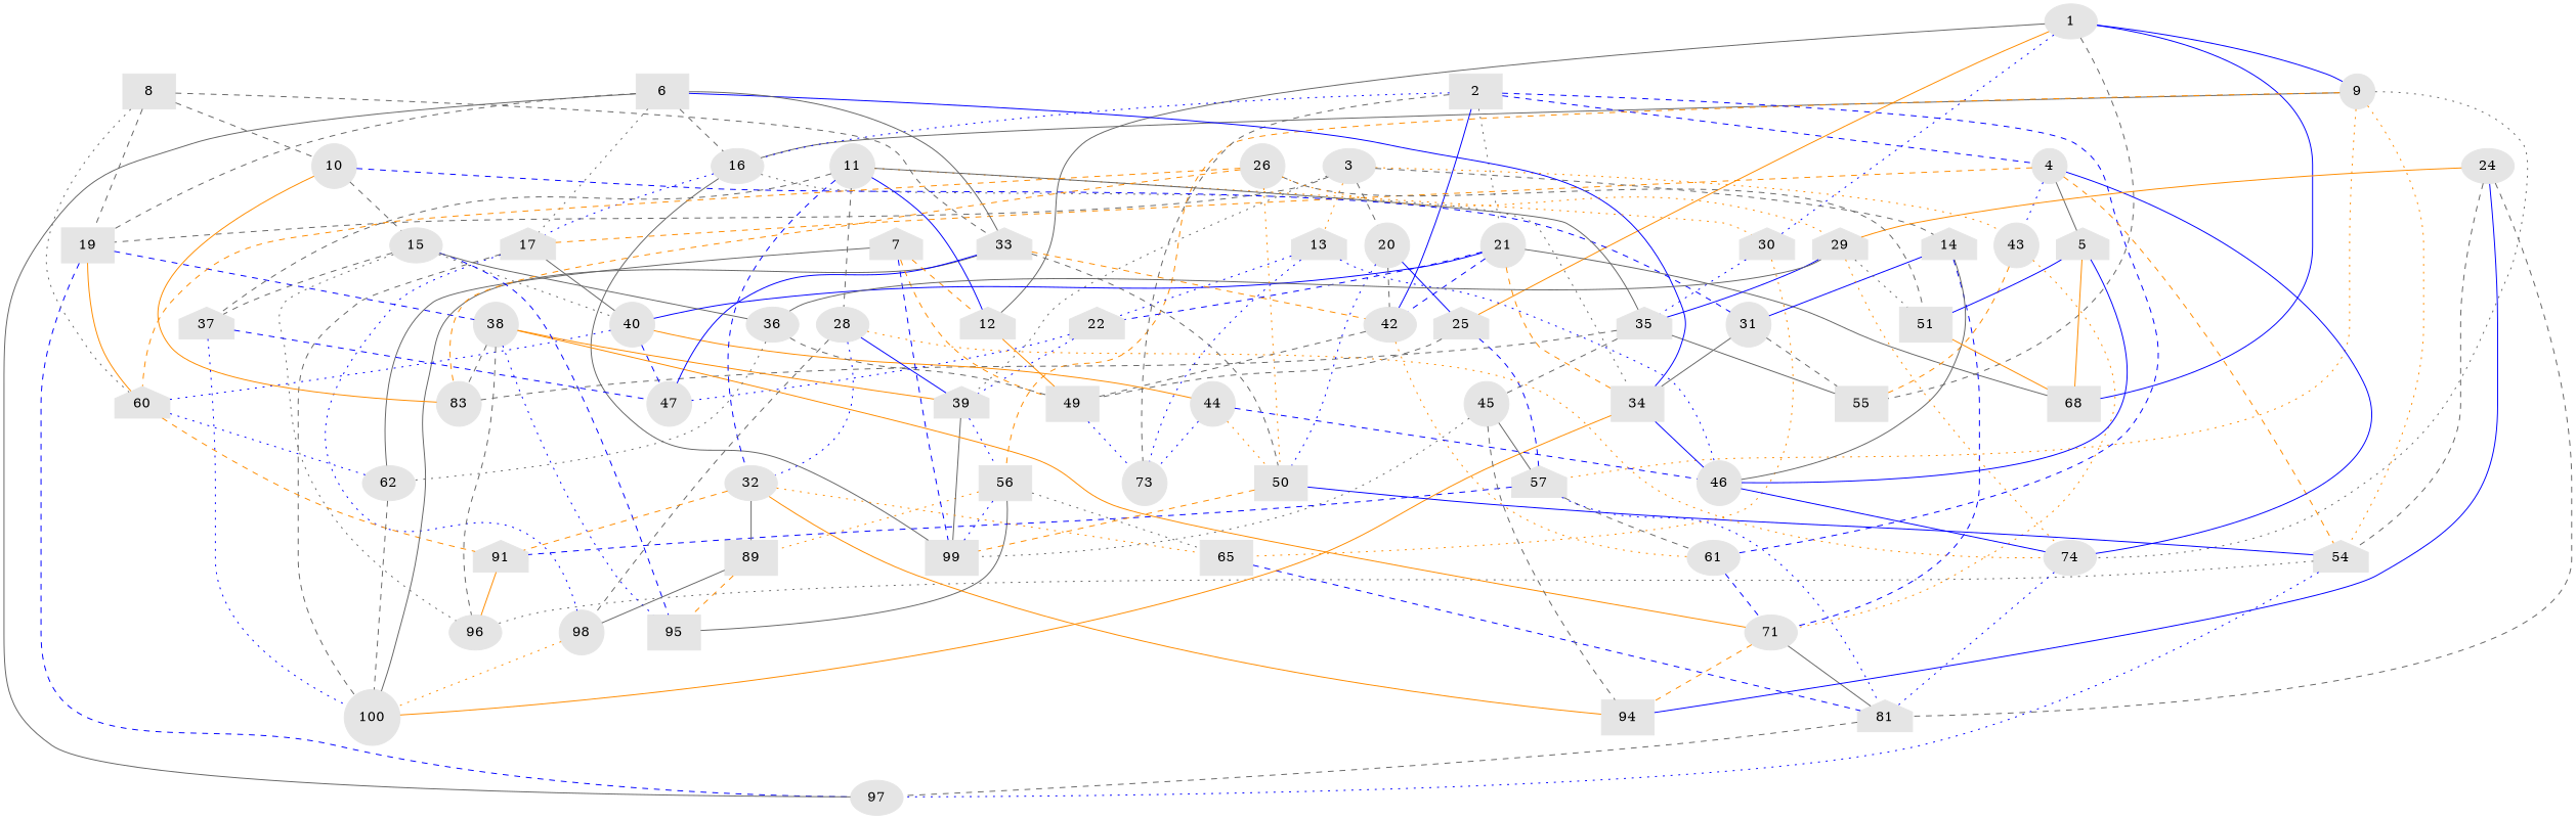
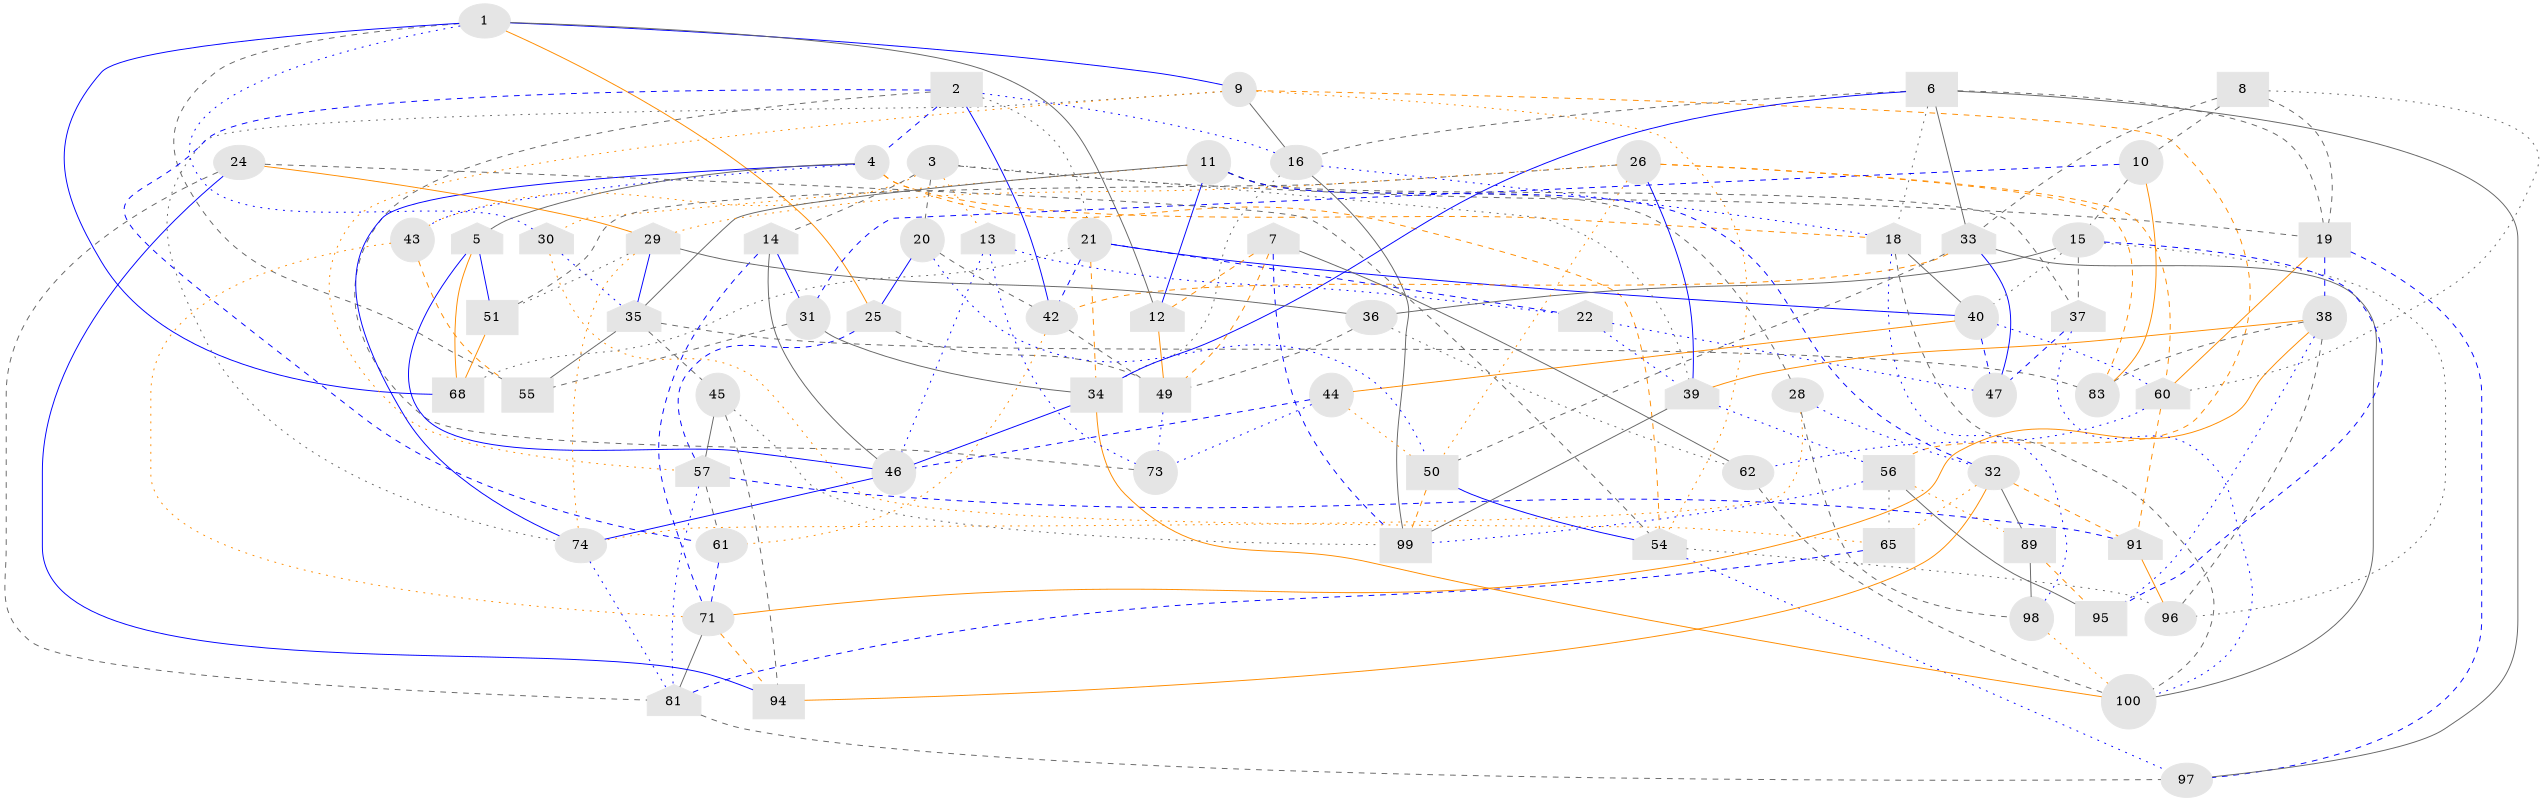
  graph {
    node [color=gray90 shape=circle style=filled]
    edge [color=gray40 style=dashed]
    1 [shape=ellipse super="+84"]
    9 [super="+88"]
    12 [shape=house]
    25 [shape=house]
    30 [shape=house]
    55 [shape=box]
    68 [shape=box]
    16 [shape=ellipse super="+41"]
    n9 [label=54 shape=house super="+77"]
    74 [shape=ellipse super="+76"]
    56 [shape=box super="+86"]
    57 [shape=house super="+75"]
    49 [shape=box super="+64"]
    35 [shape=house super="+48"]
    65 [shape=box]
    2 [shape=box super="+58"]
    4 [super="+17"]
    21 [super="+23"]
    42 [shape=ellipse super="+54"]
    61 [shape=ellipse]
    73
    43
    5 [shape=house]
-   18 [shape=house super="+27" label=17]
+   18 [shape=house super="+27"]
    34 [shape=box super="+67"]
    99 [shape=box super="+101"]
    22 [shape=house]
    40 [super="+66"]
    71 [shape=ellipse super="+72"]
    3 [shape=ellipse super="+87"]
    13 [shape=house]
    14 [shape=house]
    19 [shape=box super="+102"]
    20
    39 [shape=house super="+70"]
    46 [super="+93"]
    31
    97 [shape=ellipse]
    60 [shape=house super="+79"]
    38 [super="+82"]
    50 [shape=box super="+78"]
    51 [shape=box]
    98
    100 [super="+103"]
    96 [shape=ellipse]
    81 [shape=house super="+85"]
    6 [shape=box super="+69"]
    33 [shape=house super="+59"]
    47
    7 [shape=house]
    62 [shape=ellipse]
    8 [shape=box]
    10
    15 [shape=ellipse super="+53"]
    83
    91 [shape=house]
    95 [shape=box]
    89 [shape=box]
    37 [shape=house]
    36 [shape=ellipse]
    11 [super="+90"]
    28 [shape=ellipse]
    32 [shape=ellipse super="+80"]
    94 [shape=box]
    45
    44
    29 [shape=house super="+63"]
    24 [shape=ellipse]
    26 [super="+92"]
    1 -- 9 [color=blue style=solid]
    1 -- 12 [style=solid]
    1 -- 25 [color=darkorange style=solid]
    1 -- 30 [color=blue style=dotted]
    1 -- 55
    1 -- 68 [color=blue style=solid]
    9 -- 16 [style=solid]
    9 -- n9 [color=darkorange style=dotted]
    9 -- 74 [style=dotted]
    9 -- 56 [color=darkorange]
    9 -- 57 [color=darkorange style=dotted]
    12 -- 49 [color=darkorange style=solid]
    25 -- 57 [color=blue]
    25 -- 49
    30 -- 35 [color=blue style=dotted]
    30 -- 65 [color=darkorange style=dotted]
    16 -- 18 [color=blue style=dotted]
    16 -- 34 [style=dotted]
    16 -- 99 [style=solid]
    n9 -- 97 [color=blue style=dotted]
    n9 -- 96 [style=dotted]
    74 -- 81 [color=blue style=dotted]
    56 -- 65 [style=dotted]
    56 -- 99 [color=blue style=dotted]
    56 -- 95 [style=solid]
    56 -- 89 [color=darkorange style=dotted]
    57 -- 61
    57 -- 81 [color=blue style=dotted]
    57 -- 91 [color=blue]
    49 -- 73 [color=blue style=dotted]
    35 -- 55 [style=solid]
    35 -- 83
    35 -- 45
    65 -- 81 [color=blue]
    2 -- 16 [color=blue style=dotted]
    2 -- 4 [color=blue]
    2 -- 21 [style=dotted]
    2 -- 42 [color=blue style=solid]
    2 -- 61 [color=blue]
    2 -- 73
    4 -- n9 [color=darkorange]
    4 -- 74 [color=blue style=solid]
    4 -- 43 [color=blue style=dotted]
    4 -- 5 [style=solid]
    4 -- 18 [color=darkorange]
-   21 -- 68 [style=solid]
+   21 -- 68 [style=dotted]
    21 -- 42 [color=blue]
    21 -- 34 [color=darkorange]
    21 -- 22 [color=blue]
    21 -- 40 [color=blue style=solid]
    42 -- 49
    42 -- 61 [color=darkorange style=dotted]
    61 -- 71 [color=blue]
    43 -- 55 [color=darkorange]
    43 -- 71 [color=darkorange style=dotted]
    5 -- 68 [color=darkorange style=solid]
    5 -- 46 [color=blue style=solid]
    5 -- 51 [color=blue style=solid]
    18 -- 40 [style=solid]
    18 -- 98 [color=blue style=dotted]
    18 -- 100
    34 -- 46 [color=blue style=solid]
    34 -- 100 [color=darkorange style=solid]
    22 -- 39 [color=blue style=dotted]
    22 -- 47 [color=blue style=dotted]
    40 -- 60 [color=blue style=dotted]
    40 -- 47 [color=blue]
    40 -- 44 [color=darkorange style=solid]
    71 -- 81 [style=solid]
    71 -- 94 [color=darkorange]
    3 -- 43 [color=darkorange style=dotted]
    3 -- 13 [color=darkorange style=dotted]
    3 -- 14
    3 -- 19
    3 -- 20
    3 -- 39 [style=dotted]
    13 -- 73 [color=blue style=dotted]
    13 -- 22 [color=blue style=dotted]
    13 -- 46 [color=blue style=dotted]
    14 -- 71 [color=blue]
    14 -- 46 [style=solid]
    14 -- 31 [color=blue style=solid]
    19 -- 97 [color=blue]
    19 -- 60 [color=darkorange style=solid]
    19 -- 38 [color=blue]
    20 -- 25 [color=blue style=solid]
    20 -- 42
    20 -- 50 [color=blue style=dotted]
    39 -- 56 [color=blue style=dotted]
    39 -- 99 [style=solid]
    46 -- 74 [color=blue style=solid]
    31 -- 55
    31 -- 34 [style=solid]
    60 -- 62 [color=blue style=dotted]
    60 -- 91 [color=darkorange]
    38 -- 71 [color=darkorange style=solid]
    38 -- 39 [color=darkorange style=solid]
    38 -- 96
    38 -- 83
    38 -- 95 [color=blue style=dotted]
    50 -- n9 [color=blue style=solid]
    50 -- 99 [color=darkorange]
    51 -- 68 [color=darkorange style=solid]
    98 -- 100 [color=darkorange style=dotted]
    81 -- 97
    6 -- 16
    6 -- 18 [style=dotted]
    6 -- 34 [color=blue style=solid]
    6 -- 19
    6 -- 97 [style=solid]
    6 -- 33 [style=solid]
    33 -- 42 [color=darkorange]
    33 -- 50
    33 -- 100 [style=solid]
    33 -- 47 [color=blue style=solid]
    7 -- 12 [color=darkorange]
    7 -- 49 [color=darkorange]
    7 -- 99 [color=blue]
    7 -- 62 [style=solid]
    62 -- 100
    8 -- 19
    8 -- 60 [style=dotted]
    8 -- 33
    8 -- 10
    10 -- 31 [color=blue]
    10 -- 15
    10 -- 83 [color=darkorange style=solid]
    15 -- 40 [style=dotted]
    15 -- 96 [style=dotted]
    15 -- 95 [color=blue]
    15 -- 37
    15 -- 36 [style=solid]
    91 -- 96 [color=darkorange style=solid]
    89 -- 98 [style=solid]
    89 -- 95 [color=darkorange]
    37 -- 100 [color=blue style=dotted]
    37 -- 47 [color=blue]
    36 -- 49
    36 -- 62 [style=dotted]
    11 -- 12 [color=blue style=solid]
    11 -- 30 [color=darkorange style=dotted]
    11 -- 35 [style=solid]
    11 -- 37
    11 -- 28
    11 -- 32 [color=blue]
    28 -- 74 [color=darkorange style=dotted]
    28 -- 98
    28 -- 32 [color=blue style=dotted]
    32 -- 65 [color=darkorange style=dotted]
    32 -- 91 [color=darkorange]
    32 -- 89 [style=solid]
    32 -- 94 [color=darkorange style=solid]
    45 -- 57 [style=solid]
    45 -- 99 [style=dotted]
    45 -- 94
    44 -- 73 [color=blue style=dotted]
    44 -- 46 [color=blue]
    44 -- 50 [color=darkorange style=dotted]
    29 -- 74 [color=darkorange style=dotted]
    29 -- 35 [color=blue style=solid]
    29 -- 51 [style=dotted]
    29 -- 36 [style=solid]
    24 -- n9
    24 -- 81
    24 -- 94 [color=blue style=solid]
    24 -- 29 [color=darkorange style=solid]
-   28 -- 39 [color=blue style=solid]
+   26 -- 39 [color=blue style=solid]
    26 -- 60 [color=darkorange]
    26 -- 50 [color=darkorange style=dotted]
    26 -- 51
    26 -- 83 [color=darkorange]
    26 -- 29 [color=darkorange style=dotted]
  }
